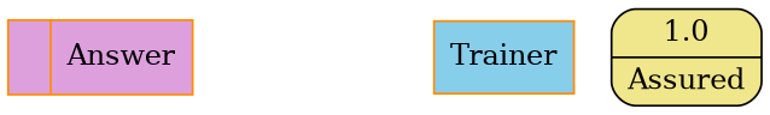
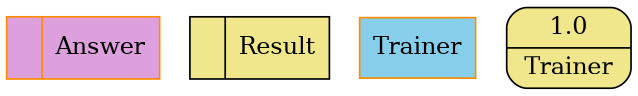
  digraph {
    node [color=darkorange shape=record style=filled fillcolor=khaki]
    n1 [label="<f0>  |<f1> Answer " fillcolor=plum]
+   n2 [color=black label="<f0>  |<f1> Result "]
    n3 [label=Trainer shape=box fillcolor=skyblue]
-   n4 [label="{<f0> 1.0|<f1> Assured }" shape=Mrecord color=black]
+   n4 [label="{<f0> 1.0|<f1> Trainer }" shape=Mrecord color=black]
  }
